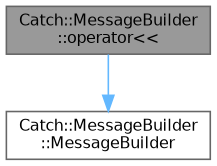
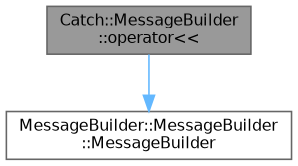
  digraph {
    rankdir=TB
    node [fontname=Helvetica fontsize=10 shape=box style=filled]
    n1 [color=gray40 fillcolor=grey60 fontcolor=black height=0.2 label="Catch::MessageBuilder\l::operator\<\<" width=0.4]
-   n2 [color=grey40 fillcolor=white height=0.2 label="Catch::MessageBuilder\l::MessageBuilder" width=0.4]
+   n2 [color=grey40 fillcolor=white height=0.2 label="MessageBuilder::MessageBuilder\l::MessageBuilder" width=0.4]
    n1 -> n2 [color=steelblue1 fontname=Helvetica fontsize=10 labelfontname=Helvetica labelfontsize=10 style=solid]
  }
